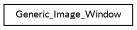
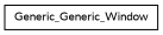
  digraph {
    rankdir=TB
    fontname=Lato
-   n1 [color=black fillcolor=white fontname=Lato fontsize=10 height=0.2 label=Generic_Image_Window shape=record style=filled width=0.4]
+   n1 [color=black fillcolor=white fontname=Lato fontsize=10 height=0.2 label=Generic_Generic_Window shape=record style=filled width=0.4]
  }
